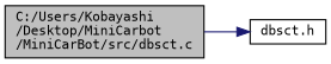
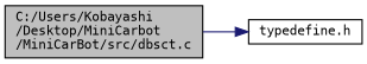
  digraph {
    rankdir=LR
    fontname="DejaVu Sans Mono"
    node [color=black fontname="DejaVu Sans Mono" fontsize=10 shape=record style=filled]
    n1 [fillcolor=grey75 fontcolor=black height=0.2 label="C:/Users/Kobayashi\l/Desktop/MiniCarbot\l/MiniCarBot/src/dbsct.c" width=0.4]
-   n2 [fillcolor=white height=0.2 label="dbsct.h" width=0.4]
+   n2 [fillcolor=white height=0.2 label="typedefine.h" width=0.4]
    n1 -> n2 [color=midnightblue fontname="DejaVu Sans Mono" fontsize=10 labelfontname=Helvetica labelfontsize=10 style=solid]
  }
